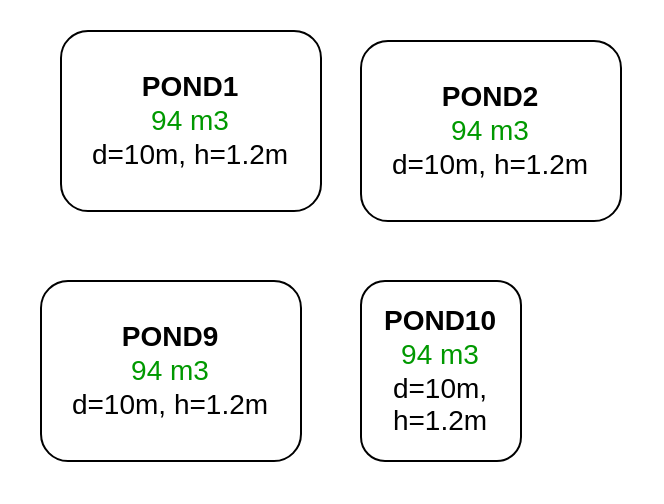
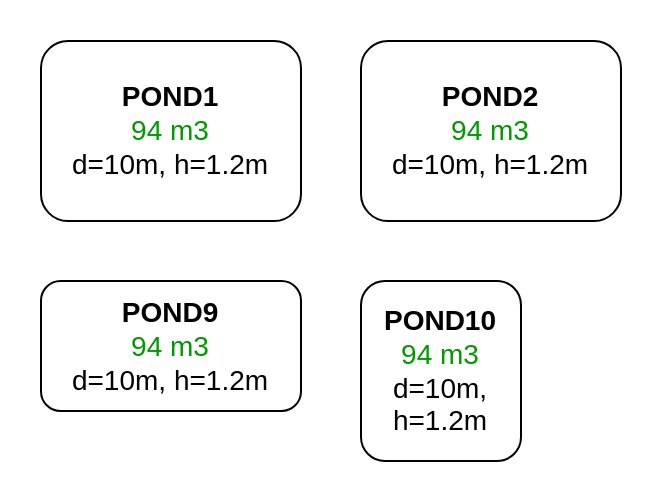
  <mxCell id="0" />
  <mxCell id="1" parent="0" />
- <mxCell id="2" value="&lt;b&gt;&lt;font style=&quot;font-size: 14px;&quot;&gt;POND1&lt;/font&gt;&lt;/b&gt;&lt;div&gt;&lt;font style=&quot;color: rgb(0, 153, 0); font-size: 14px;&quot;&gt;94 m3&lt;/font&gt;&lt;/div&gt;&lt;div&gt;&lt;font style=&quot;font-size: 14px;&quot;&gt;d=10m, h=1.2m&lt;/font&gt;&lt;/div&gt;" style="rounded=1;whiteSpace=wrap;html=1;" vertex="1" parent="1"><mxGeometry x="30" y="15" width="130" height="90" as="geometry" /></mxCell>
+ <mxCell id="2" value="&lt;b&gt;&lt;font style=&quot;font-size: 14px;&quot;&gt;POND1&lt;/font&gt;&lt;/b&gt;&lt;div&gt;&lt;font style=&quot;color: rgb(0, 153, 0); font-size: 14px;&quot;&gt;94 m3&lt;/font&gt;&lt;/div&gt;&lt;div&gt;&lt;font style=&quot;font-size: 14px;&quot;&gt;d=10m, h=1.2m&lt;/font&gt;&lt;/div&gt;" style="rounded=1;whiteSpace=wrap;html=1;" vertex="1" parent="1"><mxGeometry x="20" y="20" width="130" height="90" as="geometry" /></mxCell>
  <mxCell id="3" value="&lt;b&gt;&lt;font style=&quot;font-size: 14px;&quot;&gt;POND2&lt;/font&gt;&lt;/b&gt;&lt;div&gt;&lt;font style=&quot;color: rgb(0, 153, 0); font-size: 14px;&quot;&gt;94 m3&lt;/font&gt;&lt;/div&gt;&lt;div&gt;&lt;font style=&quot;font-size: 14px;&quot;&gt;d=10m, h=1.2m&lt;/font&gt;&lt;/div&gt;" style="rounded=1;whiteSpace=wrap;html=1;" vertex="1" parent="1"><mxGeometry x="180" y="20" width="130" height="90" as="geometry" /></mxCell>
- <mxCell id="4" value="&lt;b&gt;&lt;font style=&quot;font-size: 14px;&quot;&gt;POND9&lt;/font&gt;&lt;/b&gt;&lt;div&gt;&lt;font style=&quot;color: rgb(0, 153, 0); font-size: 14px;&quot;&gt;94 m3&lt;/font&gt;&lt;/div&gt;&lt;div&gt;&lt;font style=&quot;font-size: 14px;&quot;&gt;d=10m, h=1.2m&lt;/font&gt;&lt;/div&gt;" style="rounded=1;whiteSpace=wrap;html=1;" vertex="1" parent="1"><mxGeometry x="20" y="140" width="130" height="90" as="geometry" /></mxCell>
+ <mxCell id="4" value="&lt;b&gt;&lt;font style=&quot;font-size: 14px;&quot;&gt;POND9&lt;/font&gt;&lt;/b&gt;&lt;div&gt;&lt;font style=&quot;color: rgb(0, 153, 0); font-size: 14px;&quot;&gt;94 m3&lt;/font&gt;&lt;/div&gt;&lt;div&gt;&lt;font style=&quot;font-size: 14px;&quot;&gt;d=10m, h=1.2m&lt;/font&gt;&lt;/div&gt;" style="rounded=1;whiteSpace=wrap;html=1;" vertex="1" parent="1"><mxGeometry x="20" y="140" width="130" height="65" as="geometry" /></mxCell>
  <mxCell id="5" value="&lt;b&gt;&lt;font style=&quot;font-size: 14px;&quot;&gt;POND10&lt;/font&gt;&lt;/b&gt;&lt;div&gt;&lt;font style=&quot;color: rgb(0, 153, 0); font-size: 14px;&quot;&gt;94 m3&lt;/font&gt;&lt;/div&gt;&lt;div&gt;&lt;font style=&quot;font-size: 14px;&quot;&gt;d=10m, h=1.2m&lt;/font&gt;&lt;/div&gt;" style="rounded=1;whiteSpace=wrap;html=1;" vertex="1" parent="1"><mxGeometry x="180" y="140" width="80" height="90" as="geometry" /></mxCell>
